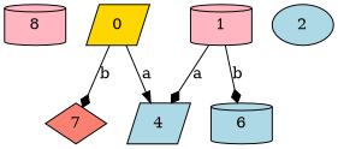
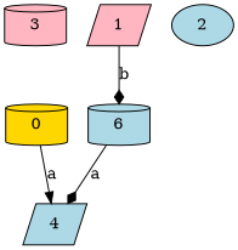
  strict digraph {
    node [fillcolor=lightblue shape=parallelogram style=filled]
    edge [arrowhead=diamond]
-   3 [fillcolor=lightpink shape=cylinder label=8]
-   0 [fillcolor=gold]
+   3 [fillcolor=lightpink shape=cylinder]
+   0 [fillcolor=gold shape=cylinder]
    4
-   7 [fillcolor=salmon shape=diamond]
    6 [shape=cylinder]
-   1 [fillcolor=lightpink shape=cylinder]
+   1 [fillcolor=lightpink]
    2 [shape=ellipse]
    0 -> 4 [arrowhead=normal label=a]
-   0 -> 7 [label=b]
-   1 -> 4 [label=a]
+   6 -> 4 [label=a]
    1 -> 6 [label=b]
  }
